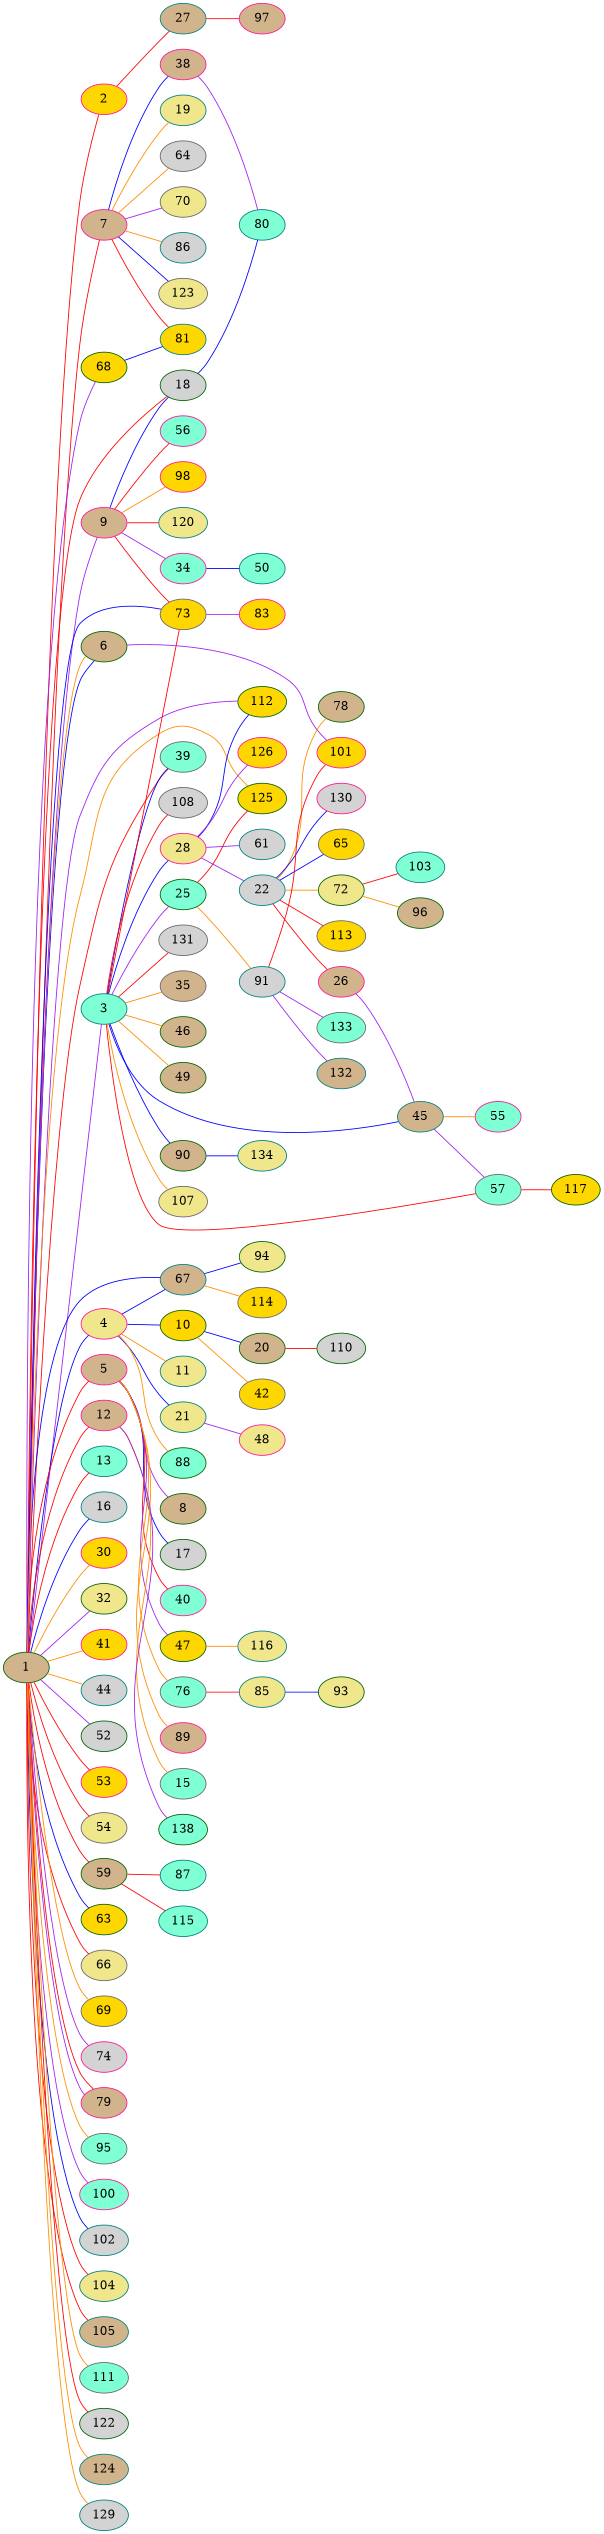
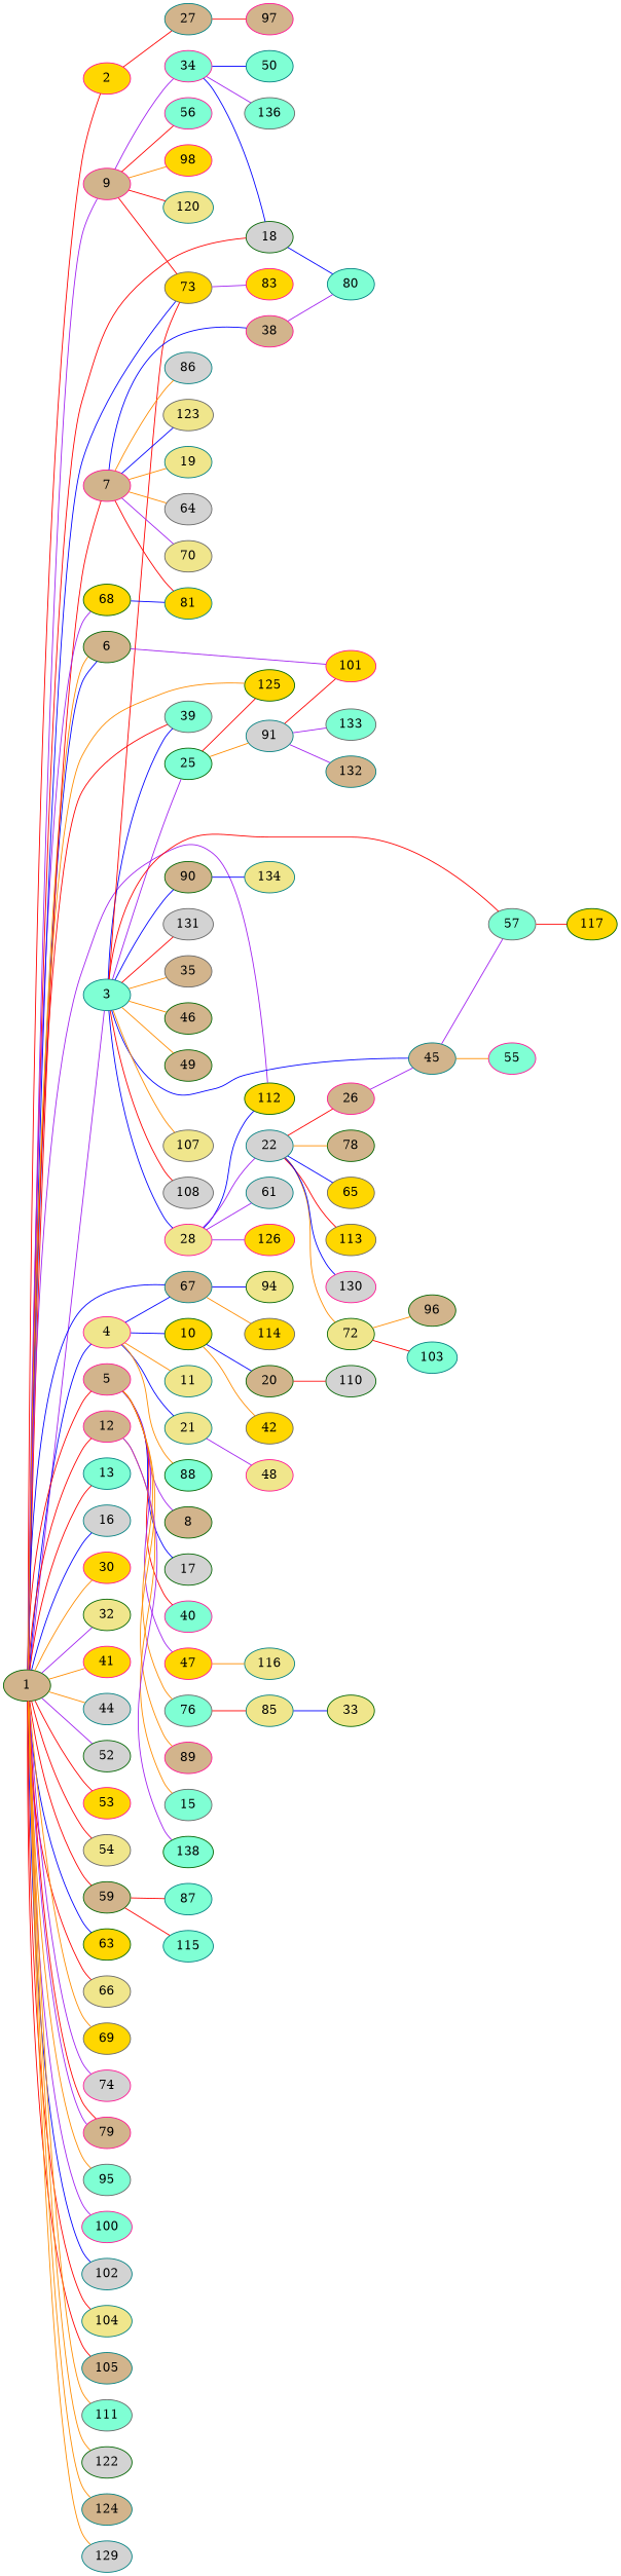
  graph {
    rankdir=LR
    node [color=teal fillcolor=tan style=filled]
    edge [color=red]
    1 [color=darkgreen super="+82"]
    2 [color=deeppink fillcolor=gold]
    3 [fillcolor=aquamarine super="+31"]
    4 [color=deeppink fillcolor=khaki super="+84"]
    5 [color=deeppink super="+71"]
    6 [color=darkgreen super="+29"]
    7 [color=deeppink super="+77"]
    9 [color=deeppink super="+14"]
    12 [color=deeppink super="+106"]
    13 [fillcolor=aquamarine]
    16 [fillcolor=lightgrey]
    18 [color=darkgreen fillcolor=lightgrey super="+24"]
    30 [color=deeppink fillcolor=gold super="+51"]
    32 [color=darkgreen fillcolor=khaki]
    39 [color=gray40 fillcolor=aquamarine]
    41 [color=deeppink fillcolor=gold]
    44 [fillcolor=lightgrey]
    52 [color=darkgreen fillcolor=lightgrey]
    53 [color=deeppink fillcolor=gold]
    54 [color=gray40 fillcolor=khaki]
    59 [color=darkgreen super="+62"]
    63 [color=darkgreen fillcolor=gold]
    66 [color=gray40 fillcolor=khaki]
    67 [super="+121"]
    68 [color=darkgreen fillcolor=gold super="+75"]
    69 [color=gray40 fillcolor=gold]
    73 [color=gray40 fillcolor=gold]
    74 [color=deeppink fillcolor=lightgrey]
    79 [color=deeppink]
    95 [color=gray40 fillcolor=aquamarine]
    100 [color=deeppink fillcolor=aquamarine]
    102 [fillcolor=lightgrey]
    104 [fillcolor=khaki]
    105
    111 [color=gray40 fillcolor=aquamarine]
    112 [color=darkgreen fillcolor=gold]
    122 [color=darkgreen fillcolor=lightgrey]
    124
    125 [color=darkgreen fillcolor=gold]
    129 [fillcolor=lightgrey]
    27 [super="+33"]
    25 [color=darkgreen fillcolor=aquamarine]
    28 [color=deeppink fillcolor=khaki super="+43"]
    35 [color=gray40]
    45
    46 [color=darkgreen]
    49 [color=darkgreen]
    57 [color=gray40 fillcolor=aquamarine super="+92"]
    90 [color=darkgreen super="+118"]
    107 [color=gray40 fillcolor=khaki]
    108 [color=gray40 fillcolor=lightgrey]
    131 [color=gray40 fillcolor=lightgrey]
    10 [color=darkgreen fillcolor=gold super="+119"]
    11 [fillcolor=khaki super="+36"]
    21 [fillcolor=khaki]
    88 [color=darkgreen fillcolor=aquamarine]
    8 [color=darkgreen]
    17 [color=darkgreen fillcolor=lightgrey]
    40 [color=deeppink fillcolor=aquamarine super="+60"]
-   47 [color=darkgreen fillcolor=gold]
+   47 [color=deeppink fillcolor=gold]
    76 [color=gray40 fillcolor=aquamarine]
    89 [color=deeppink]
    101 [color=deeppink fillcolor=gold]
    19 [fillcolor=khaki]
    38 [color=deeppink]
    64 [color=gray40 fillcolor=lightgrey]
    70 [color=gray40 fillcolor=khaki]
    81 [fillcolor=gold super="+128"]
    86 [fillcolor=lightgrey]
    123 [color=gray40 fillcolor=khaki]
    34 [color=deeppink fillcolor=aquamarine super="+58"]
    56 [color=deeppink fillcolor=aquamarine]
    98 [color=deeppink fillcolor=gold]
    120 [fillcolor=khaki]
    15 [color=gray40 fillcolor=aquamarine]
    138 [color=darkgreen fillcolor=aquamarine]
    80 [fillcolor=aquamarine super="+99"]
    87 [fillcolor=aquamarine]
    115 [fillcolor=aquamarine]
    94 [color=darkgreen fillcolor=khaki]
    114 [color=gray40 fillcolor=gold]
    83 [color=deeppink fillcolor=gold]
    97 [color=deeppink]
    22 [fillcolor=lightgrey super="+23"]
    26 [color=deeppink]
    65 [color=gray40 fillcolor=gold]
    72 [color=darkgreen fillcolor=khaki super="+127"]
    78 [color=darkgreen]
    113 [color=gray40 fillcolor=gold]
    130 [color=deeppink fillcolor=lightgrey]
    91 [fillcolor=lightgrey super="+109"]
    61 [fillcolor=lightgrey]
    126 [color=deeppink fillcolor=gold]
    55 [color=deeppink fillcolor=aquamarine]
    117 [color=darkgreen fillcolor=gold]
    134 [fillcolor=khaki]
    20 [color=darkgreen super="+37"]
    42 [color=gray40 fillcolor=gold]
    48 [color=deeppink fillcolor=khaki super="+137"]
    116 [fillcolor=khaki]
    85 [fillcolor=khaki]
    50 [fillcolor=aquamarine]
+   136 [color=gray40 fillcolor=aquamarine]
    110 [color=darkgreen fillcolor=lightgrey super="+135"]
    96 [color=darkgreen]
    103 [fillcolor=aquamarine]
    132
    133 [color=gray40 fillcolor=aquamarine]
-   93 [color=darkgreen fillcolor=khaki]
+   93 [color=darkgreen fillcolor=khaki label=33]
    1 -- 2
    1 -- 3 [color=purple]
    1 -- 4 [color=blue]
    1 -- 5
    1 -- 6 [color=blue]
    1 -- 6 [color=darkorange]
    1 -- 7
    1 -- 9 [color=purple]
    1 -- 12
    1 -- 13
    1 -- 16 [color=blue]
    1 -- 18
    1 -- 30 [color=darkorange]
    1 -- 32 [color=purple]
    1 -- 39
    1 -- 41 [color=darkorange]
    1 -- 44 [color=darkorange]
    1 -- 52 [color=purple]
    1 -- 53
    1 -- 54
    1 -- 59 [weight=2]
    1 -- 63 [color=blue]
    1 -- 66
    1 -- 67 [color=blue]
    1 -- 68 [color=purple]
    1 -- 69 [color=darkorange]
    1 -- 73 [color=blue]
    1 -- 74 [color=purple]
    1 -- 79 [color=purple]
    1 -- 79
    1 -- 95 [color=darkorange]
    1 -- 100 [color=purple]
    1 -- 102 [color=blue]
    1 -- 104
    1 -- 105
    1 -- 111 [color=darkorange]
    1 -- 112 [color=purple]
-   1 -- 122
+   1 -- 122 [color=darkorange]
    1 -- 124 [color=darkorange]
    1 -- 125 [color=darkorange]
    1 -- 129 [color=darkorange]
    2 -- 27
    3 -- 39 [color=blue]
    3 -- 73
    3 -- 25 [color=purple]
    3 -- 28 [color=blue]
    3 -- 35 [color=darkorange]
    3 -- 45 [color=blue]
    3 -- 46 [color=darkorange]
    3 -- 49 [color=darkorange]
    3 -- 57
    3 -- 90 [color=blue]
    3 -- 107 [color=darkorange]
    3 -- 108
    3 -- 131
    4 -- 67 [color=blue]
    4 -- 10 [color=blue]
    4 -- 11 [color=darkorange]
    4 -- 21 [color=blue]
    4 -- 88 [color=darkorange]
    5 -- 8 [color=purple]
    5 -- 17 [color=blue]
    5 -- 40
    5 -- 47 [color=purple]
    5 -- 76 [color=darkorange]
    5 -- 89 [color=darkorange]
    6 -- 101 [color=purple]
    7 -- 19 [color=darkorange]
    7 -- 38 [color=blue]
    7 -- 64 [color=darkorange]
    7 -- 70 [color=purple]
    7 -- 81
    7 -- 86 [color=darkorange]
    7 -- 123 [color=blue]
-   9 -- 18 [color=blue]
+   34 -- 18 [color=blue]
    9 -- 73
    9 -- 34 [color=purple]
    9 -- 56
    9 -- 98 [color=darkorange]
    9 -- 120
    12 -- 15 [color=darkorange]
    12 -- 138 [color=purple]
    18 -- 80 [color=blue]
    59 -- 87
    59 -- 115
    67 -- 94 [color=blue]
    67 -- 114 [color=darkorange]
    68 -- 81 [color=blue]
    73 -- 83 [color=purple]
    27 -- 97
    25 -- 125
    25 -- 91 [color=darkorange]
    28 -- 112 [color=blue]
    28 -- 22 [color=purple]
    28 -- 61 [color=purple]
    28 -- 126 [color=purple]
    45 -- 57 [color=purple]
    45 -- 55 [color=darkorange]
    57 -- 117
    90 -- 134 [color=blue]
    10 -- 20 [color=blue]
    10 -- 42 [color=darkorange]
    21 -- 48 [color=purple]
    47 -- 116 [color=darkorange]
    76 -- 85
    38 -- 80 [color=purple]
    34 -- 50 [color=blue]
+   34 -- 136 [color=purple]
    22 -- 26
    22 -- 65 [color=blue]
    22 -- 72 [color=darkorange]
    22 -- 78 [color=darkorange]
    22 -- 113
    22 -- 130 [color=blue]
    26 -- 45 [color=purple]
    72 -- 96 [color=darkorange]
    72 -- 103
    91 -- 101
    91 -- 132 [color=purple]
    91 -- 133 [color=purple]
    20 -- 110
    85 -- 93 [color=blue]
  }
